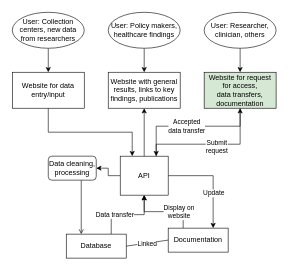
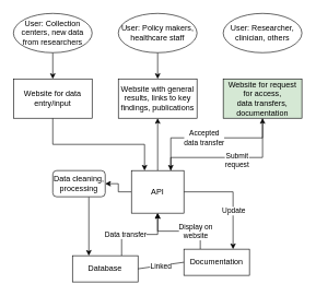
  <mxCell id="0" />
  <mxCell id="1" parent="0" />
  <mxCell id="2" style="edgeStyle=orthogonalEdgeStyle;rounded=0;orthogonalLoop=1;jettySize=auto;html=1;exitX=1;exitY=0.5;exitDx=0;exitDy=0;entryX=0.75;entryY=0;entryDx=0;entryDy=0;" parent="1" source="8" target="19" edge="1"><mxGeometry relative="1" as="geometry" /></mxCell>
  <mxCell id="3" value="&lt;div&gt;Update &lt;br&gt;&lt;/div&gt;" style="edgeLabel;html=1;align=center;verticalAlign=middle;resizable=0;points=[];" parent="2" vertex="1" connectable="0"><mxGeometry x="0.147" y="3" relative="1" as="geometry"><mxPoint x="-3" y="11.03" as="offset" /></mxGeometry></mxCell>
  <mxCell id="4" style="edgeStyle=orthogonalEdgeStyle;rounded=0;orthogonalLoop=1;jettySize=auto;html=1;exitX=0.75;exitY=0;exitDx=0;exitDy=0;" parent="1" source="8" target="11" edge="1"><mxGeometry relative="1" as="geometry"><Array as="points"><mxPoint x="260" y="210" /><mxPoint x="400" y="210" /></Array></mxGeometry></mxCell>
  <mxCell id="5" value="&lt;div&gt;Accepted&lt;br&gt;&lt;/div&gt;&lt;div&gt;data transfer&lt;br&gt;&lt;/div&gt;" style="edgeLabel;html=1;align=center;verticalAlign=middle;resizable=0;points=[];" parent="4" vertex="1" connectable="0"><mxGeometry x="0.797" y="-2" relative="1" as="geometry"><mxPoint x="-92" y="7.5" as="offset" /></mxGeometry></mxCell>
  <mxCell id="6" value="" style="edgeStyle=orthogonalEdgeStyle;rounded=0;orthogonalLoop=1;jettySize=auto;html=1;" parent="1" source="8" target="28" edge="1"><mxGeometry relative="1" as="geometry" /></mxCell>
  <mxCell id="7" value="" style="edgeStyle=orthogonalEdgeStyle;rounded=0;orthogonalLoop=1;jettySize=auto;html=1;" parent="1" source="8" target="29" edge="1"><mxGeometry relative="1" as="geometry" /></mxCell>
  <mxCell id="8" value="API" style="rounded=0;whiteSpace=wrap;html=1;" parent="1" vertex="1"><mxGeometry x="200" y="260" width="80" height="65" as="geometry" /></mxCell>
  <mxCell id="9" style="edgeStyle=orthogonalEdgeStyle;rounded=0;orthogonalLoop=1;jettySize=auto;html=1;entryX=0.75;entryY=0;entryDx=0;entryDy=0;" parent="1" source="11" target="8" edge="1"><mxGeometry relative="1" as="geometry"><Array as="points"><mxPoint x="400" y="240" /><mxPoint x="260" y="240" /></Array></mxGeometry></mxCell>
  <mxCell id="10" value="&lt;div&gt;Submit&lt;/div&gt;&lt;div&gt;request&lt;br&gt;&lt;/div&gt;" style="edgeLabel;html=1;align=center;verticalAlign=middle;resizable=0;points=[];" parent="9" vertex="1" connectable="0"><mxGeometry x="-0.133" y="-1" relative="1" as="geometry"><mxPoint x="-5" y="5" as="offset" /></mxGeometry></mxCell>
  <mxCell id="11" value="&lt;div&gt;Website for request for access,&lt;/div&gt;&lt;div&gt;&lt;/div&gt;&lt;div&gt;data transfers,&lt;/div&gt;&lt;div&gt;documentation&lt;br&gt;&lt;/div&gt;" style="rounded=0;whiteSpace=wrap;html=1;fillColor=#d5e8d4;" parent="1" vertex="1"><mxGeometry x="340" y="120" width="120" height="60" as="geometry" /></mxCell>
  <mxCell id="12" style="edgeStyle=orthogonalEdgeStyle;rounded=0;orthogonalLoop=1;jettySize=auto;html=1;entryX=0.25;entryY=0;entryDx=0;entryDy=0;exitX=0.5;exitY=1;exitDx=0;exitDy=0;" parent="1" source="13" target="8" edge="1"><mxGeometry relative="1" as="geometry" /></mxCell>
  <mxCell id="13" value="&lt;div&gt;Website for data entry/input&lt;br&gt;&lt;/div&gt;" style="rounded=0;whiteSpace=wrap;html=1;" parent="1" vertex="1"><mxGeometry x="20" y="120" width="120" height="60" as="geometry" /></mxCell>
  <mxCell id="14" style="edgeStyle=orthogonalEdgeStyle;rounded=0;orthogonalLoop=1;jettySize=auto;html=1;exitX=0.75;exitY=0;exitDx=0;exitDy=0;entryX=0.5;entryY=1;entryDx=0;entryDy=0;" parent="1" source="16" target="8" edge="1"><mxGeometry relative="1" as="geometry" /></mxCell>
  <mxCell id="15" value="Data transfer" style="edgeLabel;html=1;align=center;verticalAlign=middle;resizable=0;points=[];" parent="14" vertex="1" connectable="0"><mxGeometry x="-0.211" y="-1" relative="1" as="geometry"><mxPoint x="-9.31" y="-1" as="offset" /></mxGeometry></mxCell>
  <mxCell id="16" value="&lt;div&gt;Database&lt;br&gt;&lt;/div&gt;" style="rounded=0;whiteSpace=wrap;html=1;" parent="1" vertex="1"><mxGeometry x="110" y="390" width="100" height="40" as="geometry" /></mxCell>
  <mxCell id="17" style="edgeStyle=orthogonalEdgeStyle;rounded=0;orthogonalLoop=1;jettySize=auto;html=1;exitX=0.25;exitY=0;exitDx=0;exitDy=0;entryX=0.5;entryY=1;entryDx=0;entryDy=0;" parent="1" source="19" target="8" edge="1"><mxGeometry relative="1" as="geometry" /></mxCell>
  <mxCell id="18" value="&lt;div&gt;Display on&lt;/div&gt;&lt;div&gt;website&lt;br&gt;&lt;/div&gt;" style="edgeLabel;html=1;align=center;verticalAlign=middle;resizable=0;points=[];" parent="17" vertex="1" connectable="0"><mxGeometry x="-0.42" y="-1" relative="1" as="geometry"><mxPoint y="1" as="offset" /></mxGeometry></mxCell>
  <mxCell id="19" value="Documentation" style="rounded=0;whiteSpace=wrap;html=1;" parent="1" vertex="1"><mxGeometry x="280" y="380" width="100" height="40" as="geometry" /></mxCell>
  <mxCell id="20" value="" style="endArrow=none;html=1;entryX=0;entryY=0.5;entryDx=0;entryDy=0;exitX=1;exitY=0.5;exitDx=0;exitDy=0;" parent="1" source="16" target="19" edge="1"><mxGeometry width="50" height="50" relative="1" as="geometry"><mxPoint x="200" y="390" as="sourcePoint" /><mxPoint x="250" y="340" as="targetPoint" /></mxGeometry></mxCell>
  <mxCell id="21" value="&lt;div&gt;&lt;br&gt;&lt;/div&gt;&lt;div&gt;&lt;br&gt;&lt;/div&gt;" style="edgeLabel;html=1;align=center;verticalAlign=middle;resizable=0;points=[];" parent="20" vertex="1" connectable="0"><mxGeometry x="-0.396" y="-1" relative="1" as="geometry"><mxPoint as="offset" /></mxGeometry></mxCell>
  <mxCell id="22" value="Linked" style="edgeLabel;html=1;align=center;verticalAlign=middle;resizable=0;points=[];" parent="20" vertex="1" connectable="0"><mxGeometry x="0.126" y="-1" relative="1" as="geometry"><mxPoint x="-4.83" as="offset" /></mxGeometry></mxCell>
- <mxCell id="23" value="" style="edgeStyle=orthogonalEdgeStyle;rounded=0;orthogonalLoop=1;jettySize=auto;html=1;" parent="1" source="24" target="11" edge="1"><mxGeometry relative="1" as="geometry" /></mxCell>
  <mxCell id="24" value="&lt;div&gt;User: Researcher, clinician, others&lt;br&gt;&lt;/div&gt;" style="ellipse;whiteSpace=wrap;html=1;" parent="1" vertex="1"><mxGeometry x="340" y="20" width="120" height="60" as="geometry" /></mxCell>
  <mxCell id="25" value="" style="edgeStyle=orthogonalEdgeStyle;rounded=0;orthogonalLoop=1;jettySize=auto;html=1;" parent="1" source="26" target="13" edge="1"><mxGeometry relative="1" as="geometry" /></mxCell>
  <mxCell id="26" value="&lt;div&gt;User: Collection centers, new data from researchers&lt;/div&gt;" style="ellipse;whiteSpace=wrap;html=1;" parent="1" vertex="1"><mxGeometry x="20" y="20" width="120" height="60" as="geometry" /></mxCell>
- <mxCell id="27" value="" style="edgeStyle=orthogonalEdgeStyle;rounded=0;orthogonalLoop=1;jettySize=auto;html=1;entryX=0.25;entryY=0;entryDx=0;entryDy=0;endArrow=open;" parent="1" source="28" target="16" edge="1"><mxGeometry relative="1" as="geometry"><Array as="points"><mxPoint x="120" y="300" /><mxPoint x="120" y="300" /></Array></mxGeometry></mxCell>
+ <mxCell id="27" value="" style="edgeStyle=orthogonalEdgeStyle;rounded=0;orthogonalLoop=1;jettySize=auto;html=1;entryX=0.25;entryY=0;entryDx=0;entryDy=0;" parent="1" source="28" target="16" edge="1"><mxGeometry relative="1" as="geometry"><Array as="points"><mxPoint x="120" y="300" /><mxPoint x="120" y="300" /></Array></mxGeometry></mxCell>
  <mxCell id="28" value="&lt;div&gt;Data cleaning,&lt;/div&gt;&lt;div&gt;processing&lt;/div&gt;" style="rounded=1;whiteSpace=wrap;html=1;" parent="1" vertex="1"><mxGeometry x="80" y="260" width="80" height="40" as="geometry" /></mxCell>
  <mxCell id="29" value="Website with general results, links to key findings, publications" style="rounded=0;whiteSpace=wrap;html=1;" parent="1" vertex="1"><mxGeometry x="180" y="120" width="120" height="60" as="geometry" /></mxCell>
  <mxCell id="30" value="" style="edgeStyle=orthogonalEdgeStyle;rounded=0;orthogonalLoop=1;jettySize=auto;html=1;" parent="1" source="31" target="29" edge="1"><mxGeometry relative="1" as="geometry" /></mxCell>
- <mxCell id="31" value="&lt;div&gt;User: Policy makers, healthcare findings&lt;br&gt;&lt;/div&gt;" style="ellipse;whiteSpace=wrap;html=1;" parent="1" vertex="1"><mxGeometry x="180" y="20" width="120" height="60" as="geometry" /></mxCell>
+ <mxCell id="31" value="&lt;div&gt;User: Policy makers, healthcare staff&lt;br&gt;&lt;/div&gt;" style="ellipse;whiteSpace=wrap;html=1;" parent="1" vertex="1"><mxGeometry x="180" y="20" width="120" height="60" as="geometry" /></mxCell>
